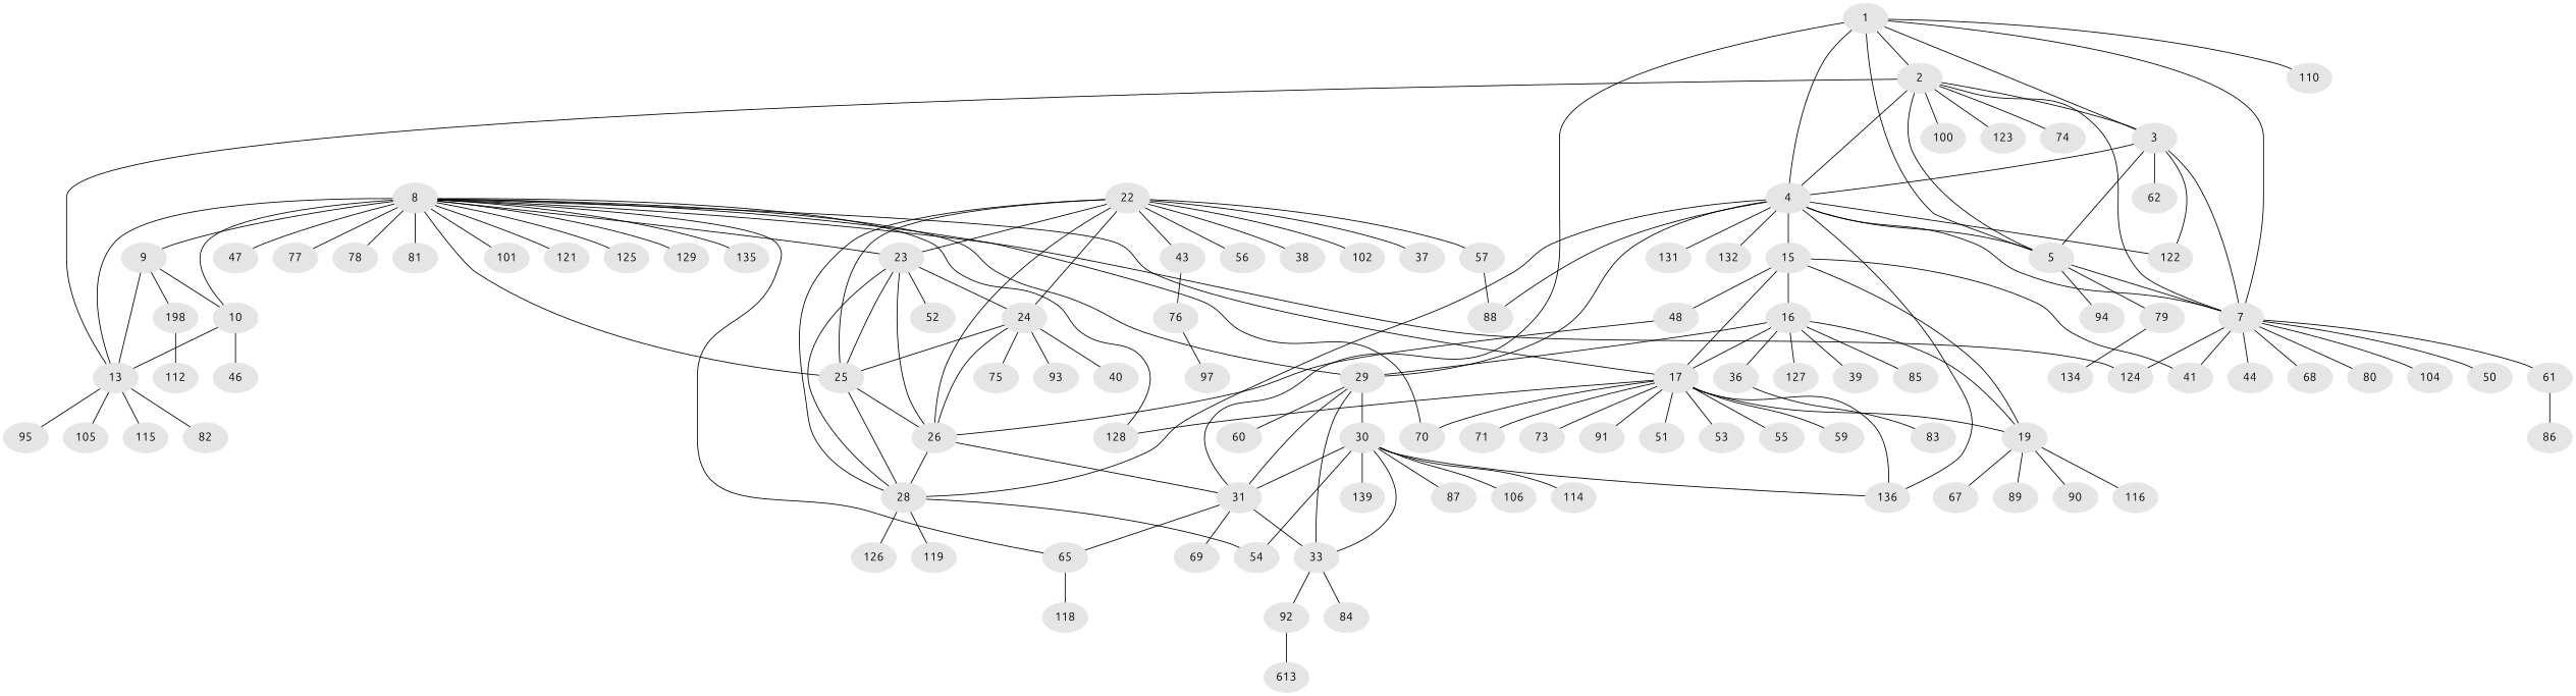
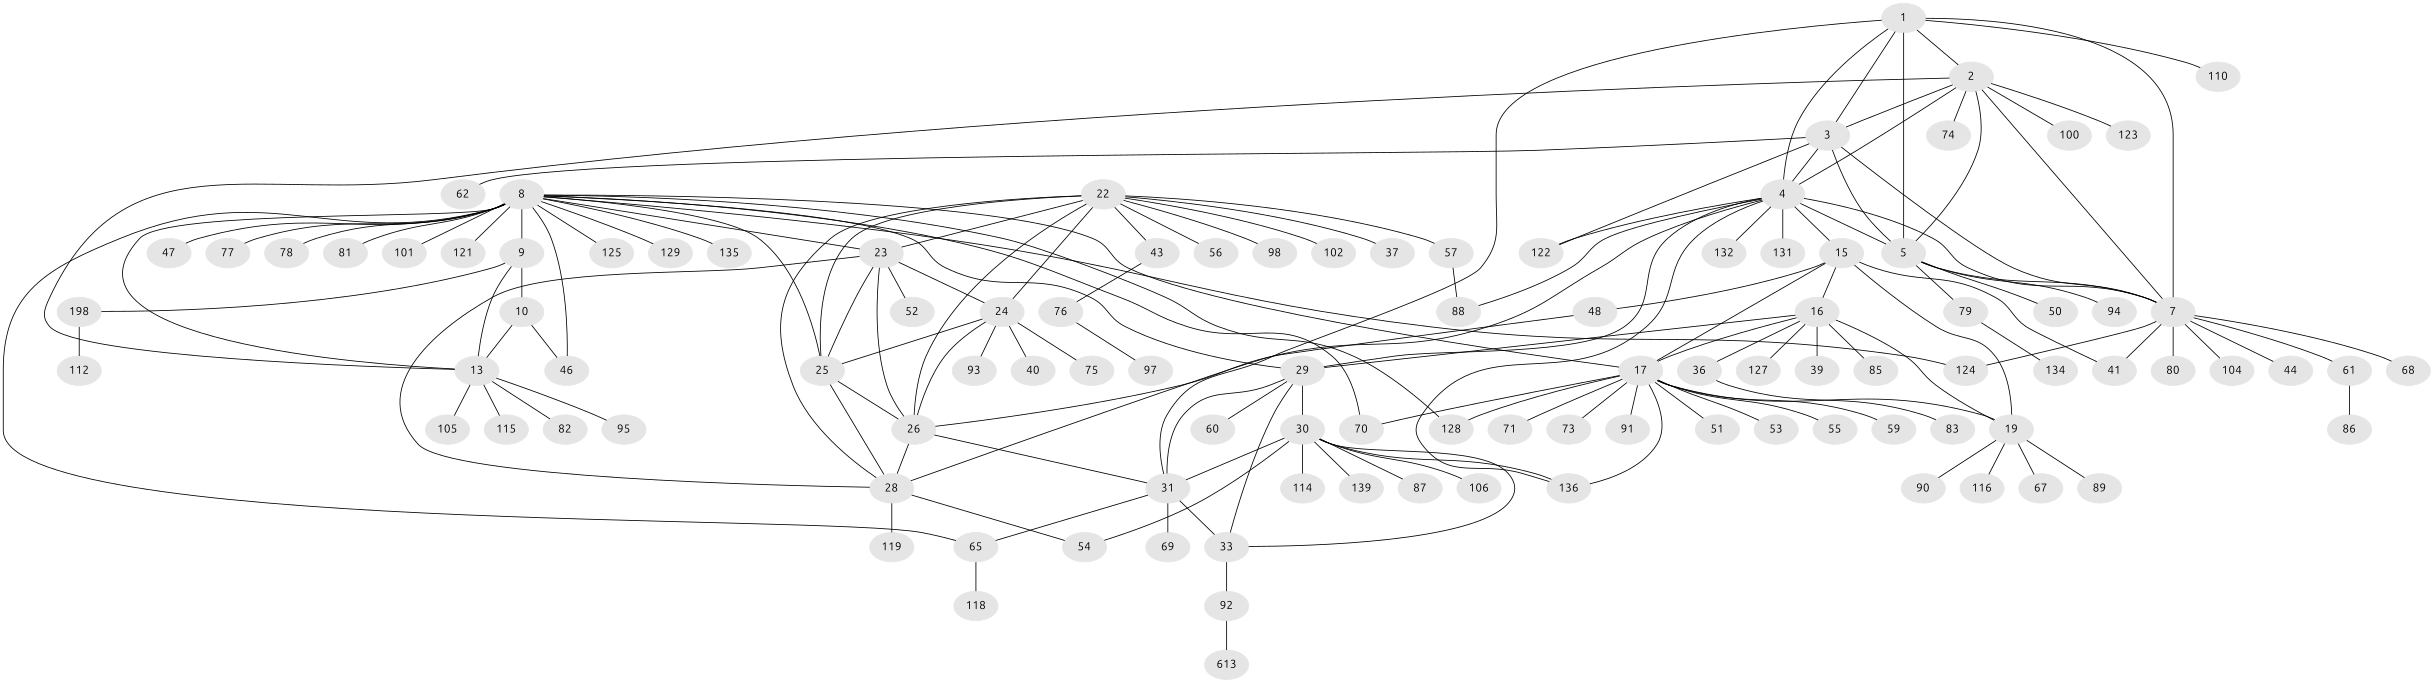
  graph {
    fontname=Ubuntu
    node [color=gray90 fontname=Ubuntu style=filled]
    edge [fontname=Ubuntu]
    2 [super="+63"]
    3 [super="+42"]
    4 [super="+45"]
    5 [super="+6"]
    7 [super="+38"]
    13 [super="+14"]
    74
    100
    123
    1
    31 [super="+34"]
    110
    62
    122
    15 [super="+18"]
    28 [super="+103"]
    29 [super="+32"]
    88 [super="+137"]
    131
    132
    136
    50
    79
    94
    41
    44
    61
    68
    80
    104
    124 [super="+138"]
    65
    33 [super="+96"]
    69
    82
    95
    105
    115
    17 [super="+20"]
    16 [super="+21"]
    19 [super="+111"]
    48
    54
    119
-   126
    30 [super="+35"]
    60 [super="+130"]
    134
    86
    8 [super="+12"]
    9 [super="+11"]
    10 [super="+72"]
    23
    25 [super="+120"]
    47
    77
    78
    81
    101
    121
    125
    128
    129
    135
    70
    n66 [label=198]
    46
    51
    53
    55
    59
    71 [super="+107"]
    73
    91
    26 [super="+58"]
    24 [super="+27"]
    52
    118
    112
    36
    39
    85
    127
    67
    89
    90
    116
    83
    22 [super="+66"]
    37
    43 [super="+49"]
    56
    57
-   98 [label=38]
+   98
    102 [super="+140"]
    40
    75
    93
    76 [super="+99"]
    87
    106
    114
    139
-   84
    92
    n106 [label=613]
    97
    2 -- 3
    2 -- 4
    2 -- 5 [weight=2]
    2 -- 7
    2 -- 13
    2 -- 74
    2 -- 100
    2 -- 123
    3 -- 4
    3 -- 5 [weight=2]
    3 -- 7
    3 -- 62
    3 -- 122
    4 -- 5 [weight=2]
    4 -- 7
    4 -- 122
    4 -- 15
    4 -- 28
    4 -- 29
    4 -- 88
    4 -- 131
    4 -- 132
    4 -- 136
    5 -- 7 [weight=2]
-   7 -- 50
+   5 -- 50
    5 -- 79
    5 -- 94
    7 -- 41
    7 -- 44
    7 -- 61
    7 -- 68
    7 -- 80
    7 -- 104
    7 -- 124
    13 -- 82
    13 -- 95
    13 -- 105
    13 -- 115
    1 -- 2
    1 -- 3
    1 -- 4
    1 -- 5 [weight=2]
    1 -- 7
    1 -- 31
    1 -- 110
    31 -- 65
    31 -- 33 [weight=2]
    31 -- 69
    15 -- 41
    15 -- 17 [weight=4]
    15 -- 16 [weight=4]
    15 -- 19 [weight=2]
    15 -- 48
    28 -- 54
    28 -- 119
-   28 -- 126
    29 -- 31 [weight=4]
    29 -- 33 [weight=2]
    29 -- 30 [weight=4]
    29 -- 60
    79 -- 134
    61 -- 86
    65 -- 118
-   33 -- 84
    33 -- 92
    17 -- 136
    17 -- 19 [weight=2]
    17 -- 128
    17 -- 70
    17 -- 51
    17 -- 53
    17 -- 55
    17 -- 59
    17 -- 71
    17 -- 73
    17 -- 91
    16 -- 29
    16 -- 17 [weight=4]
    16 -- 19 [weight=2]
    16 -- 36
    16 -- 39
    16 -- 85
    16 -- 127
    19 -- 67
    19 -- 89
    19 -- 90
    19 -- 116
    48 -- 26
    30 -- 31 [weight=4]
    30 -- 136
    30 -- 33 [weight=2]
    30 -- 54
    30 -- 87
    30 -- 106
    30 -- 114
    30 -- 139
    8 -- 13 [weight=4]
    8 -- 29
    8 -- 124
    8 -- 65
    8 -- 17
    8 -- 9 [weight=4]
-   8 -- 10 [weight=2]
+   8 -- 46 [weight=2]
    8 -- 23
    8 -- 25
    8 -- 47
    8 -- 77
    8 -- 78
    8 -- 81
    8 -- 101
    8 -- 121
    8 -- 125
    8 -- 128
    8 -- 129
    8 -- 135
    8 -- 70
    9 -- 13 [weight=4]
    9 -- 10 [weight=2]
    9 -- n66
    10 -- 13 [weight=2]
    10 -- 46
    23 -- 28
    23 -- 25
    23 -- 26
    23 -- 24 [weight=2]
    23 -- 52
    25 -- 28
    25 -- 26
    n66 -- 112
    26 -- 31
    26 -- 28
    24 -- 25 [weight=2]
    24 -- 26 [weight=2]
    24 -- 40
    24 -- 75
    24 -- 93
    36 -- 83
    22 -- 28
    22 -- 23
    22 -- 25
    22 -- 26
    22 -- 24 [weight=2]
    22 -- 37
    22 -- 43
    22 -- 56
    22 -- 57
    22 -- 98
    22 -- 102
    43 -- 76
    57 -- 88
    76 -- 97
    92 -- n106
  }
